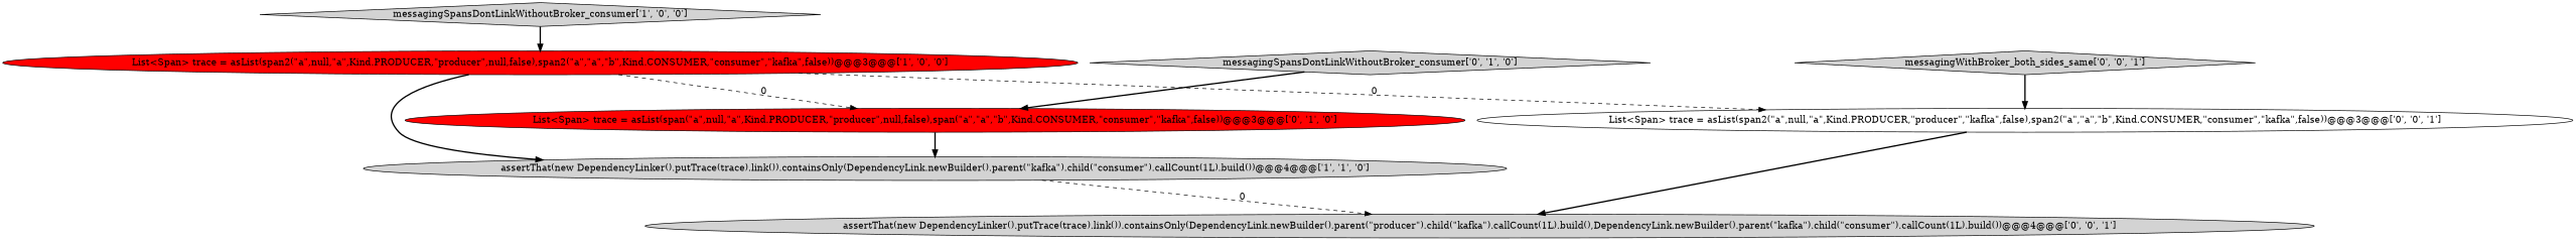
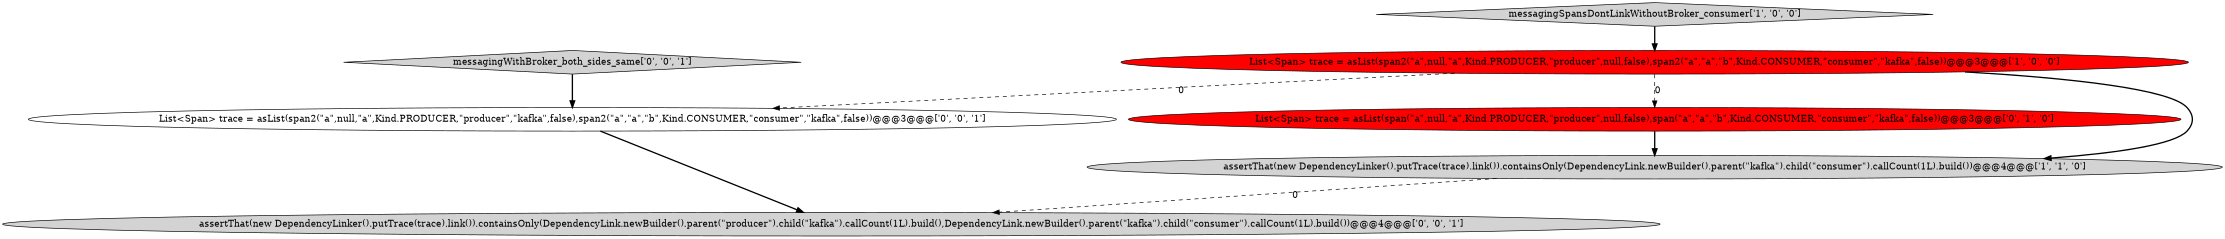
  digraph {
    node [fillcolor=lightgray shape=ellipse style=filled]
    edge [style=bold]
    n1 [fillcolor=red label="List<Span> trace = asList(span2(\"a\",null,\"a\",Kind.PRODUCER,\"producer\",null,false),span2(\"a\",\"a\",\"b\",Kind.CONSUMER,\"consumer\",\"kafka\",false))@@@3@@@['1', '0', '0']"]
    n2 [fillcolor=red label="List<Span> trace = asList(span(\"a\",null,\"a\",Kind.PRODUCER,\"producer\",null,false),span(\"a\",\"a\",\"b\",Kind.CONSUMER,\"consumer\",\"kafka\",false))@@@3@@@['0', '1', '0']"]
    n3 [label="assertThat(new DependencyLinker().putTrace(trace).link()).containsOnly(DependencyLink.newBuilder().parent(\"kafka\").child(\"consumer\").callCount(1L).build())@@@4@@@['1', '1', '0']"]
    n4 [fillcolor=white label="List<Span> trace = asList(span2(\"a\",null,\"a\",Kind.PRODUCER,\"producer\",\"kafka\",false),span2(\"a\",\"a\",\"b\",Kind.CONSUMER,\"consumer\",\"kafka\",false))@@@3@@@['0', '0', '1']"]
    n5 [label="messagingSpansDontLinkWithoutBroker_consumer['1', '0', '0']" shape=diamond]
    n6 [label="messagingWithBroker_both_sides_same['0', '0', '1']" shape=diamond]
    n7 [label="assertThat(new DependencyLinker().putTrace(trace).link()).containsOnly(DependencyLink.newBuilder().parent(\"producer\").child(\"kafka\").callCount(1L).build(),DependencyLink.newBuilder().parent(\"kafka\").child(\"consumer\").callCount(1L).build())@@@4@@@['0', '0', '1']"]
-   n8 [label="messagingSpansDontLinkWithoutBroker_consumer['0', '1', '0']" shape=diamond]
    n1 -> n2 [label=0 style=dashed]
    n1 -> n3
    n1 -> n4 [label=0 style=dashed]
    n2 -> n3
    n3 -> n7 [label=0 style=dashed]
    n4 -> n7
    n5 -> n1
    n6 -> n4
-   n8 -> n2
  }
